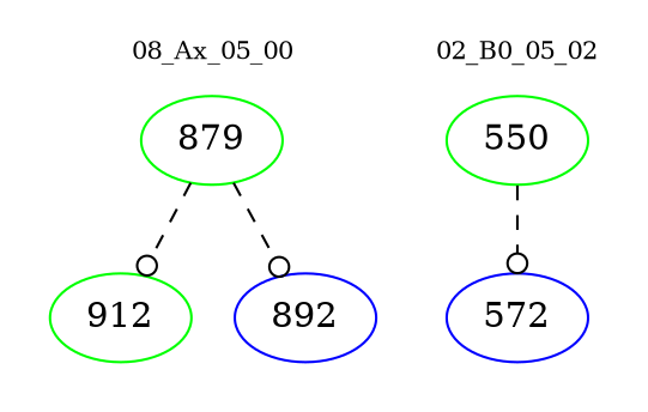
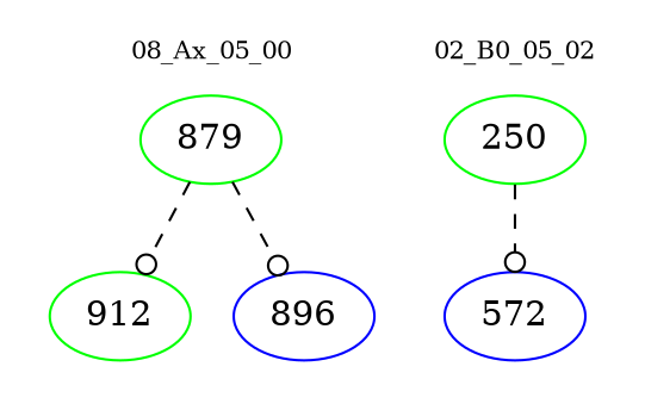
  digraph {
    node [color=green]
    edge [arrowhead=odot color=black style=dashed]
    n1 [label=879]
    n2 [label=912]
-   n3 [color=blue label=892]
-   n4 [label=550]
+   n3 [color=blue label=896]
+   n4 [label=250]
    n5 [color=blue label=572]
    subgraph cluster_1 {
      color=white
      fontsize=10
      label="08_Ax_05_00"
      n1
      n2
      n3
    }
    subgraph cluster_2 {
      color=white
      fontsize=10
      label="02_B0_05_02"
      n4
      n5
    }
    n1 -> n2
    n1 -> n3
    n4 -> n5
  }
